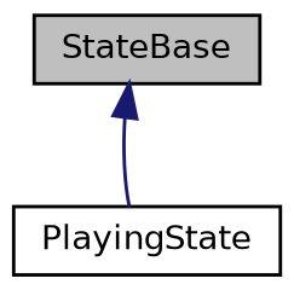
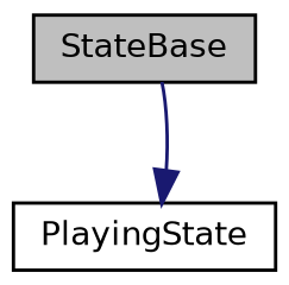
  digraph {
    node [color=black fontname=Helvetica fontsize=10 shape=record style=filled]
    n1 [fillcolor=grey75 fontcolor=black height=0.2 label=StateBase width=0.4]
    n2 [fillcolor=white height=0.2 label=PlayingState width=0.4]
-   n1 -> n2 [color=midnightblue dir=back fontname=Helvetica fontsize=10 labelfontname=Helvetica labelfontsize=10 style=solid]
+   n2 -> n1 [color=midnightblue dir=back fontname=Helvetica fontsize=10 labelfontname=Helvetica labelfontsize=10 style=solid]
  }
